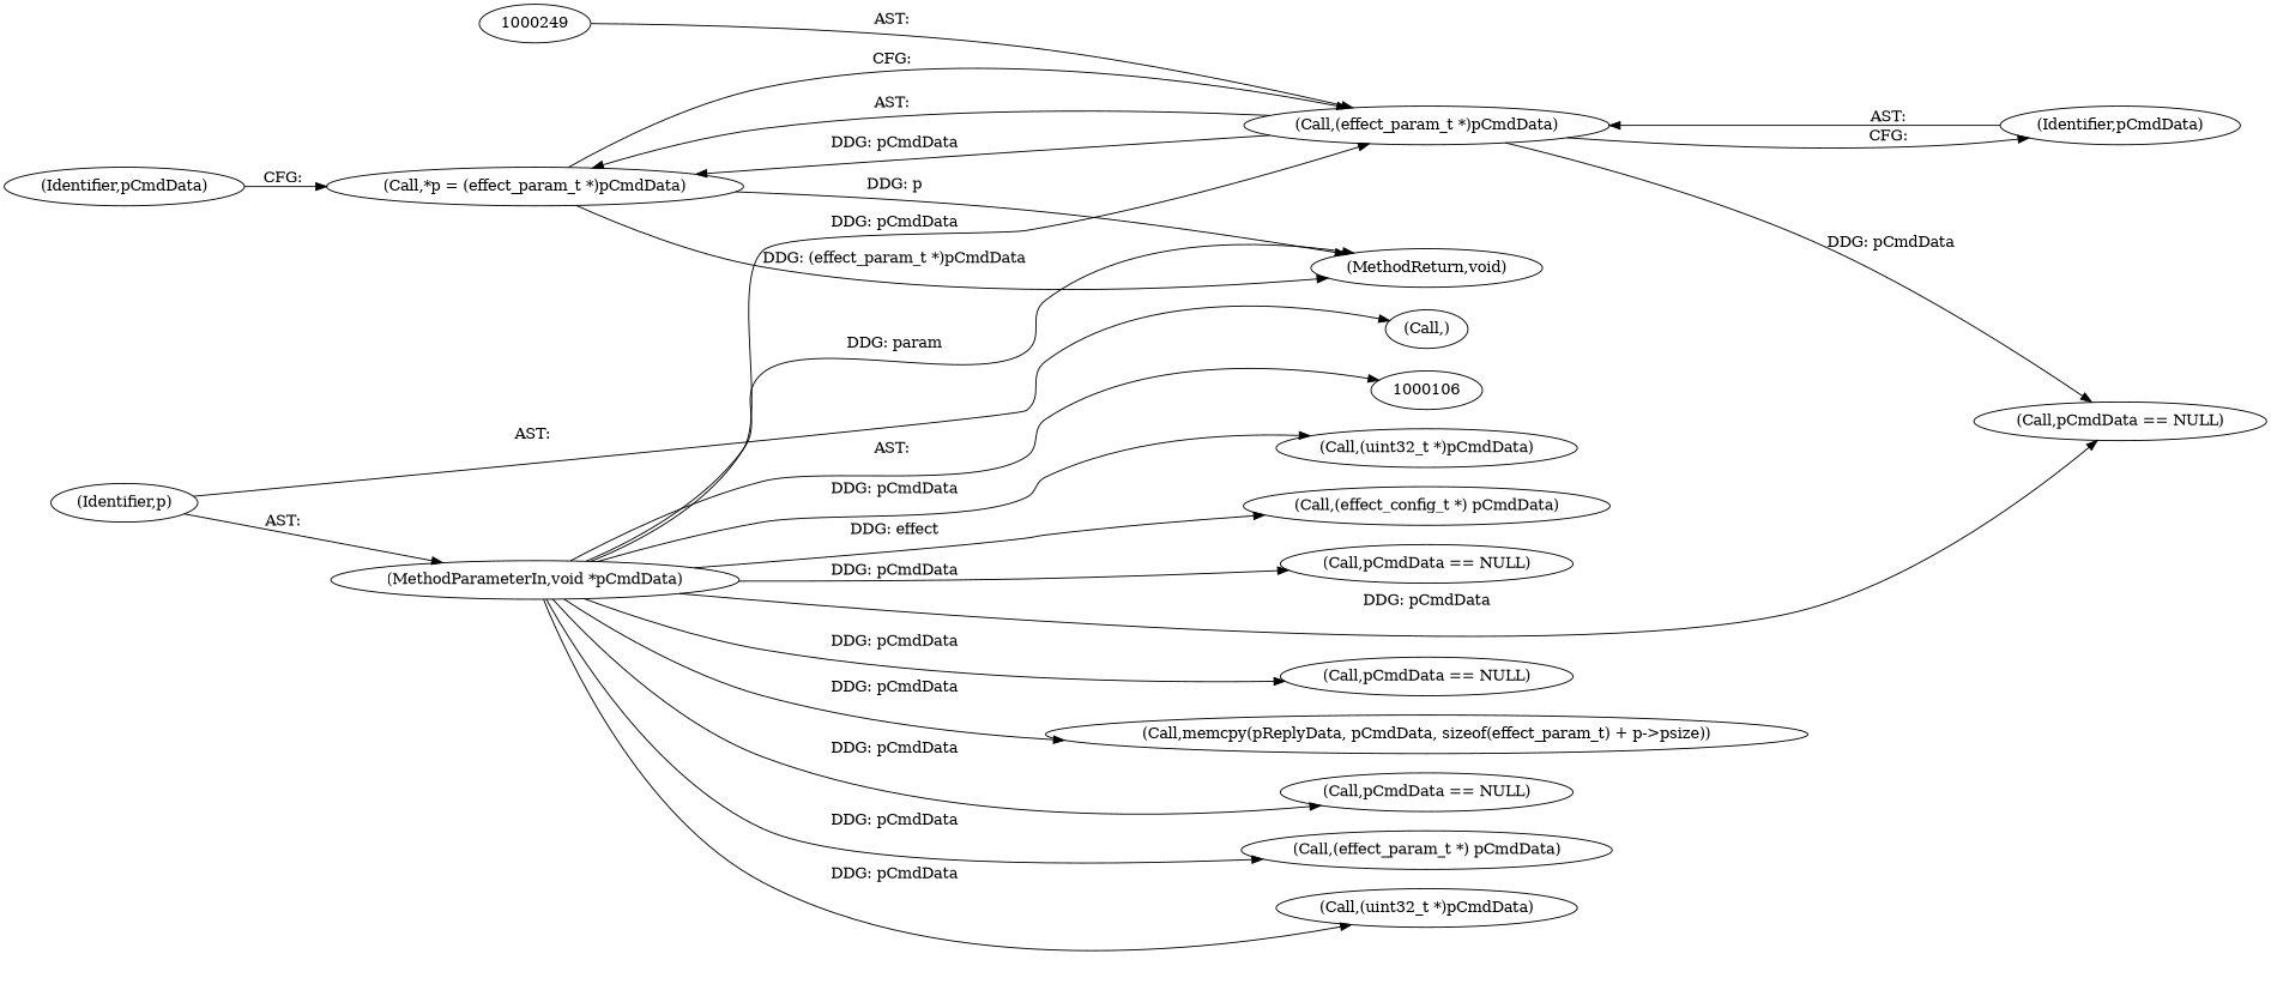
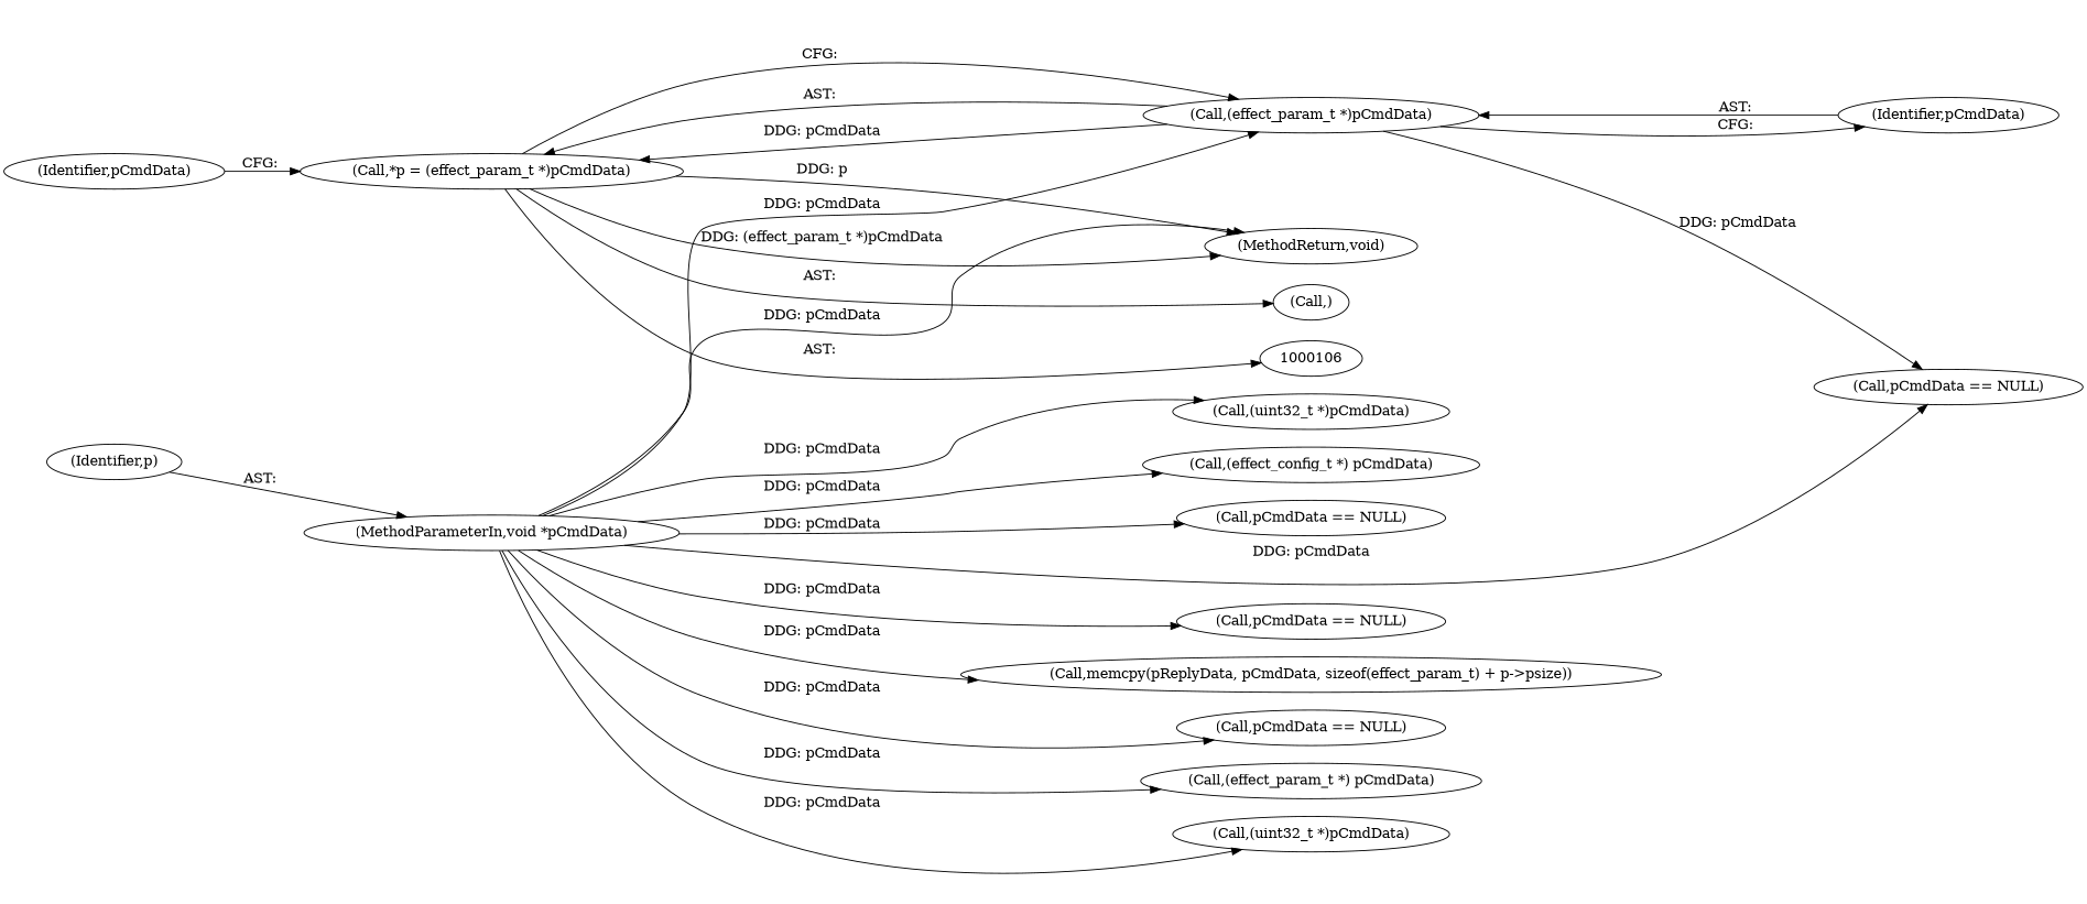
  digraph {
    rankdir=LR
    n1 [label="(Call,*p = (effect_param_t *)pCmdData)"]
    n2 [label="(Call,(effect_param_t *)pCmdData)"]
    n3 [label="(MethodReturn,void)"]
    n4 [label="(Call,)"]
    n5 [label="(Call,pCmdData == NULL)"]
    n6 [label="(Identifier,pCmdData)"]
    n7 [label="(MethodParameterIn,void *pCmdData)"]
    n8 [label="(Call,memcpy(pReplyData, pCmdData, sizeof(effect_param_t) + p->psize))"]
    n9 [label="(Call,pCmdData == NULL)"]
    n10 [label="(Call,(effect_param_t *) pCmdData)"]
    n11 [label="(Call,(uint32_t *)pCmdData)"]
    n12 [label="(Call,(uint32_t *)pCmdData)"]
    n13 [label="(Call,(effect_config_t *) pCmdData)"]
    n14 [label="(Call,pCmdData == NULL)"]
    n15 [label="(Call,pCmdData == NULL)"]
    1000106
    n17 [label="(Identifier,pCmdData)"]
    n18 [label="(Identifier,p)"]
-   1000249
    n1 -> n2 [label="CFG: "]
    n1 -> n3 [label="DDG: (effect_param_t *)pCmdData"]
    n1 -> n3 [label="DDG: p"]
-   n18 -> n4 [label="AST: "]
+   n1 -> n4 [label="AST: "]
    n2 -> n1 [label="AST: "]
    n2 -> n1 [label="DDG: pCmdData"]
    n2 -> n5 [label="DDG: pCmdData"]
    n2 -> n6 [label="CFG: "]
    n6 -> n2 [label="AST: "]
    n7 -> n2 [label="DDG: pCmdData"]
-   n7 -> n3 [label="DDG: param"]
+   n7 -> n3 [label="DDG: pCmdData"]
    n7 -> n5 [label="DDG: pCmdData"]
    n7 -> n8 [label="DDG: pCmdData"]
    n7 -> n9 [label="DDG: pCmdData"]
    n7 -> n10 [label="DDG: pCmdData"]
    n7 -> n11 [label="DDG: pCmdData"]
    n7 -> n12 [label="DDG: pCmdData"]
-   n7 -> n13 [label="DDG: effect"]
+   n7 -> n13 [label="DDG: pCmdData"]
    n7 -> n14 [label="DDG: pCmdData"]
    n7 -> n15 [label="DDG: pCmdData"]
-   n7 -> 1000106 [label="AST: "]
+   n1 -> 1000106 [label="AST: "]
    n17 -> n1 [label="CFG: "]
    n18 -> n7 [label="AST: "]
-   1000249 -> n2 [label="AST: "]
  }
